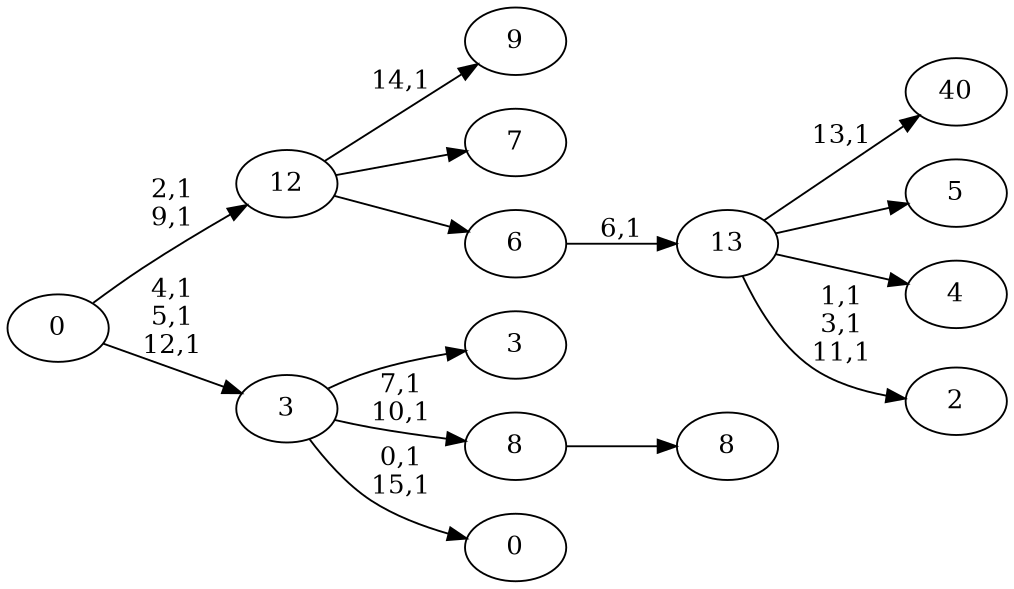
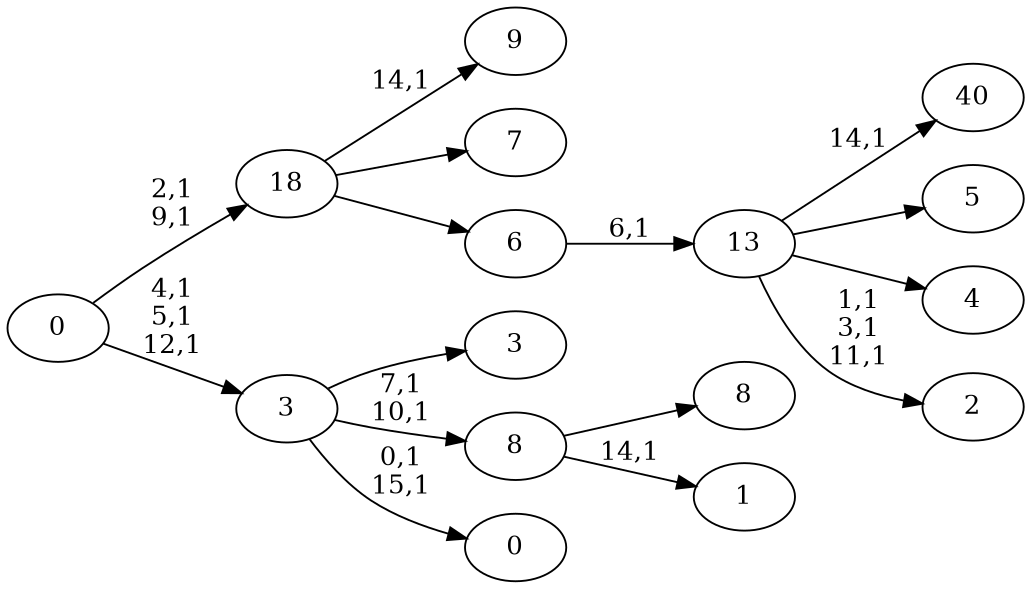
  digraph {
    rankdir=LR
    n1 [label=40]
    n2 [label=9]
    n3 [label=8]
    n4 [label=7]
    n5 [label=6]
    13
    n7 [label=5]
    n8 [label=4]
    n9 [label=3]
    n10 [label=2]
-   12
+   12 [label=18]
+   n12 [label=1]
    8
    n14 [label=0]
    3
    0
    n5 -> 13 [label="6,1"]
-   13 -> n1 [label="13,1"]
+   13 -> n1 [label="14,1"]
    13 -> n7
    13 -> n8
    13 -> n10 [label="1,1\n3,1\n11,1"]
    12 -> n2 [label="14,1"]
    12 -> n4
    12 -> n5
    8 -> n3
+   8 -> n12 [label="14,1"]
    3 -> n9
    3 -> 8 [label="7,1\n10,1"]
    3 -> n14 [label="0,1\n15,1"]
    0 -> 12 [label="2,1\n9,1"]
    0 -> 3 [label="4,1\n5,1\n12,1"]
  }
